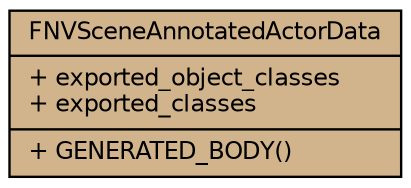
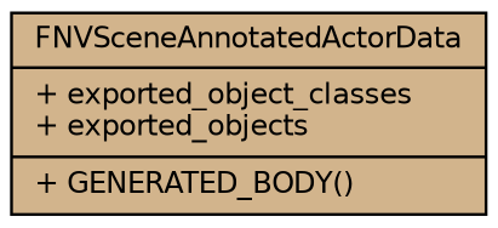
  digraph {
-   n1 [color=black fillcolor=tan fontcolor=black fontname=Helvetica fontsize=10 height=0.2 label="{FNVSceneAnnotatedActorData\n|+ exported_object_classes\l+ exported_classes\l|+ GENERATED_BODY()\l}" shape=record style=filled width=0.4]
+   n1 [color=black fillcolor=tan fontcolor=black fontname=Helvetica fontsize=10 height=0.2 label="{FNVSceneAnnotatedActorData\n|+ exported_object_classes\l+ exported_objects\l|+ GENERATED_BODY()\l}" shape=record style=filled width=0.4]
  }
